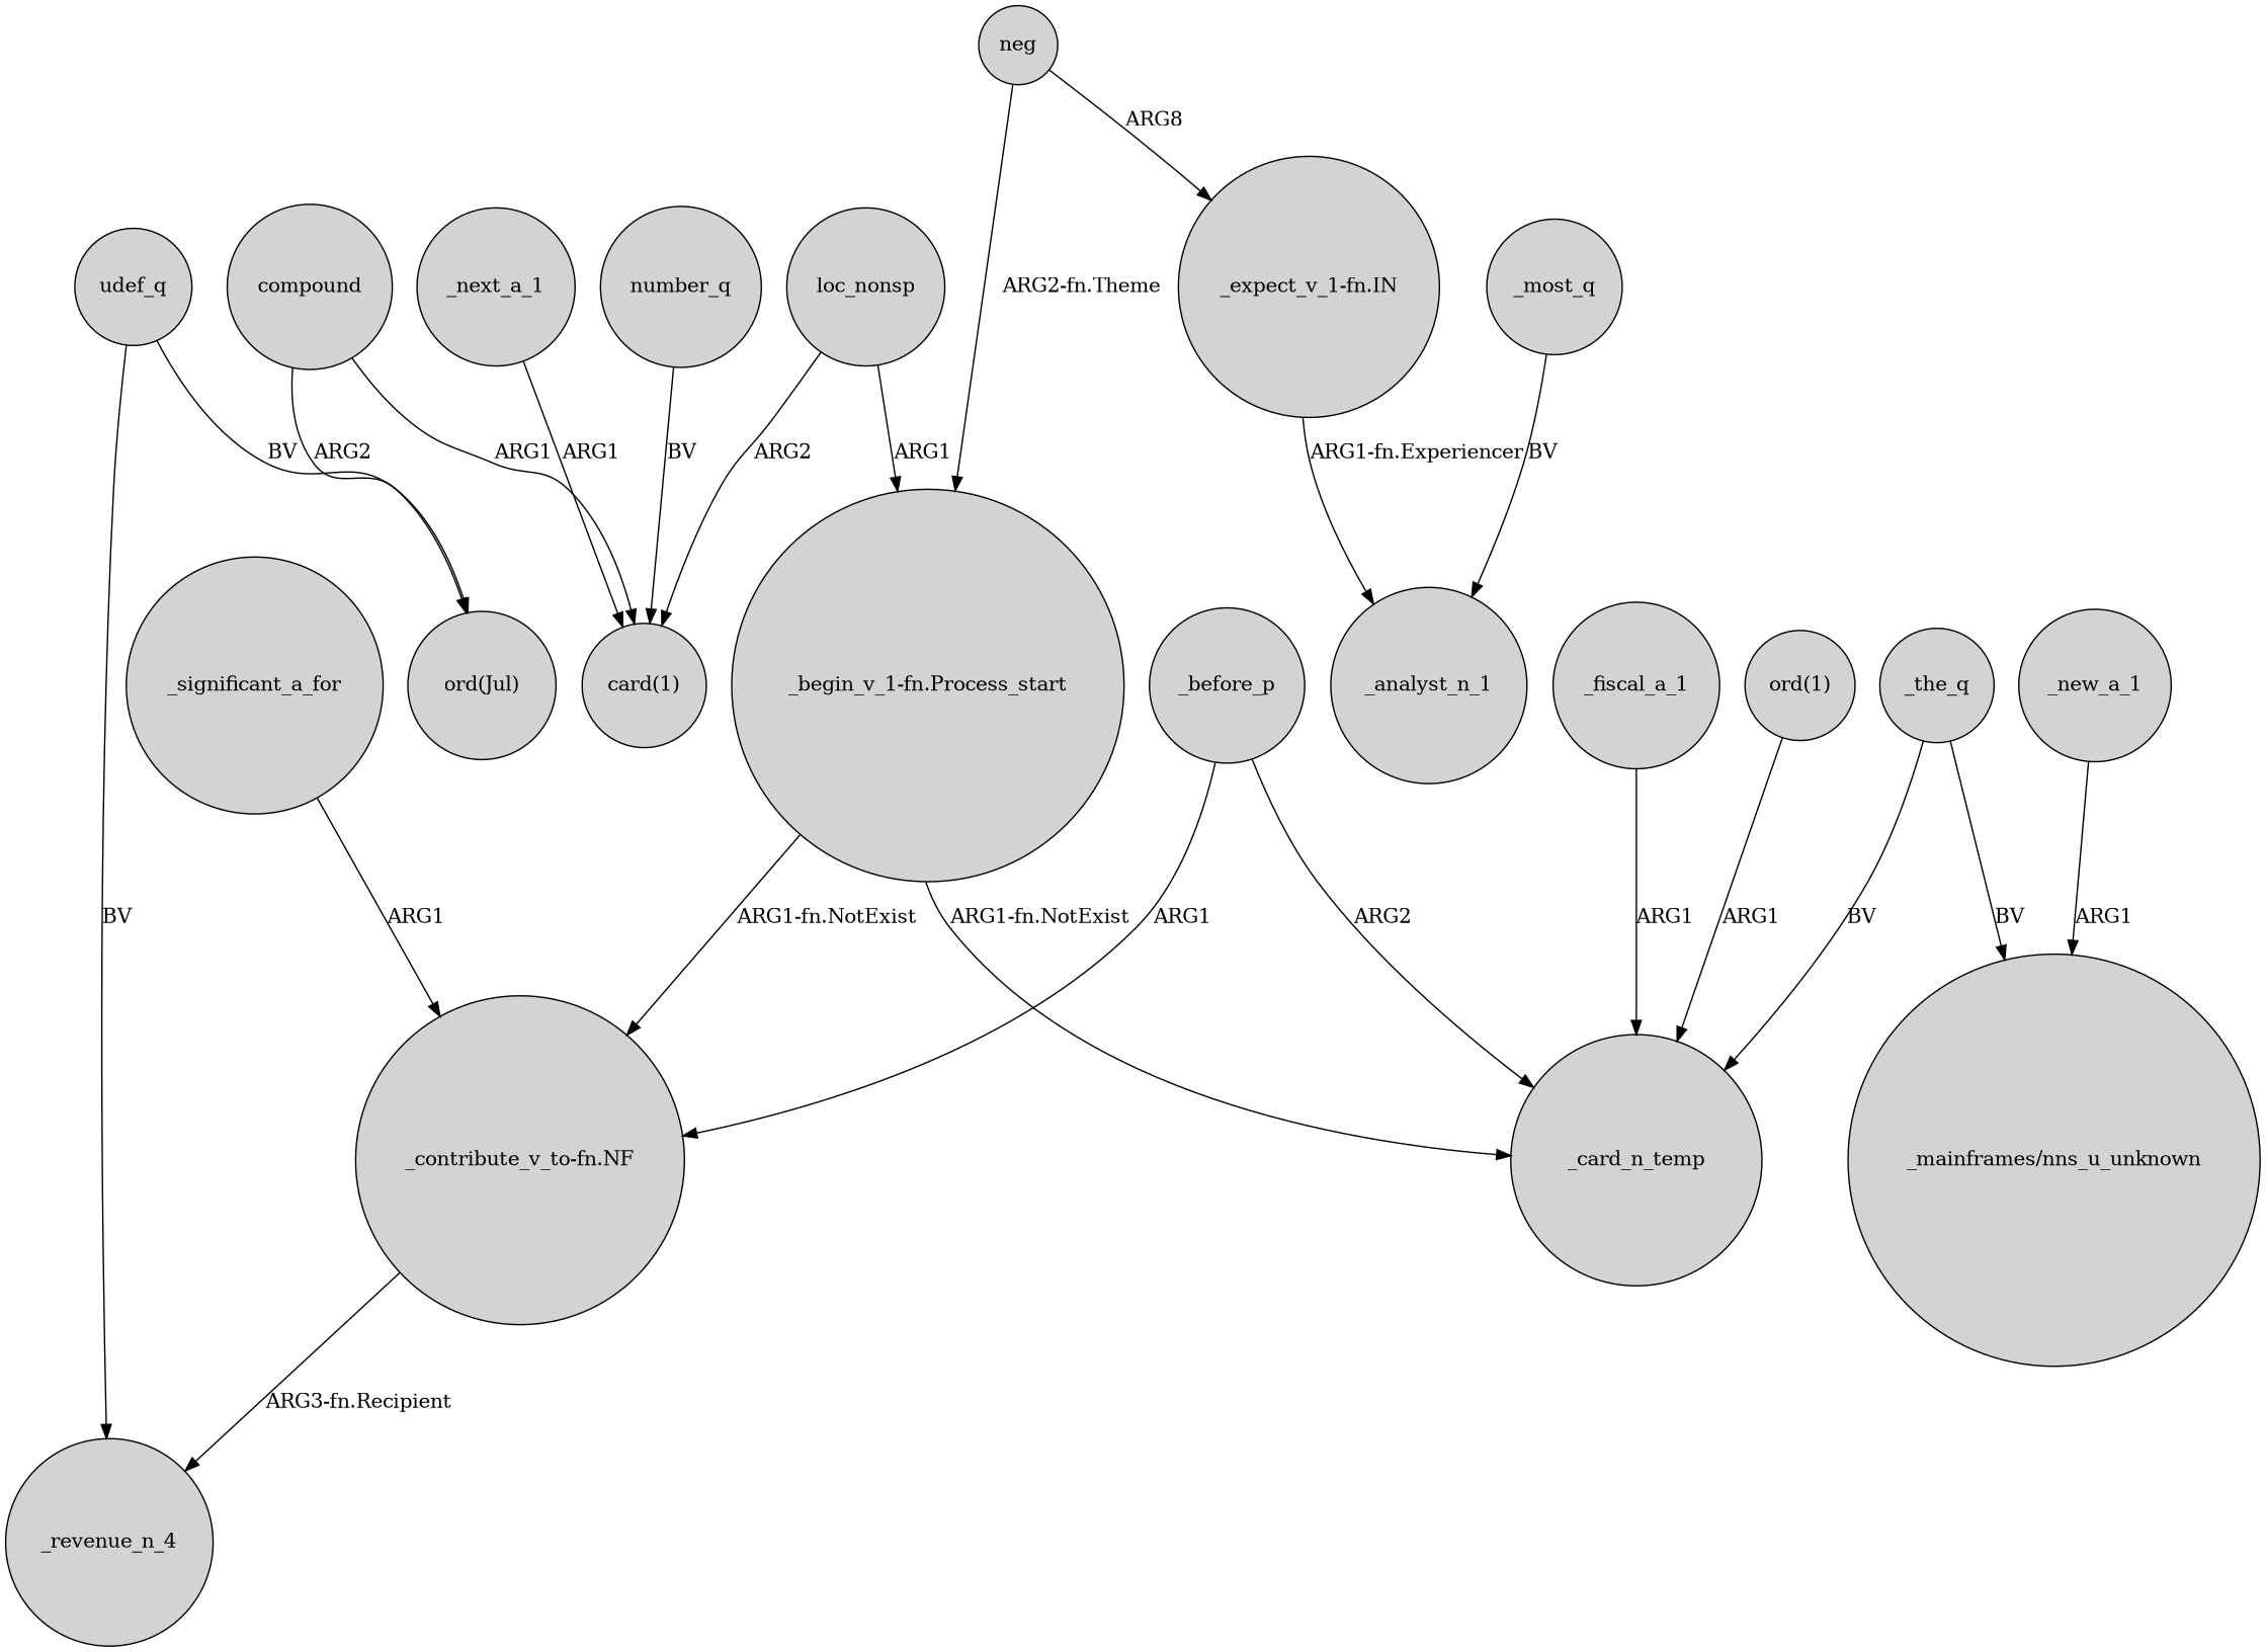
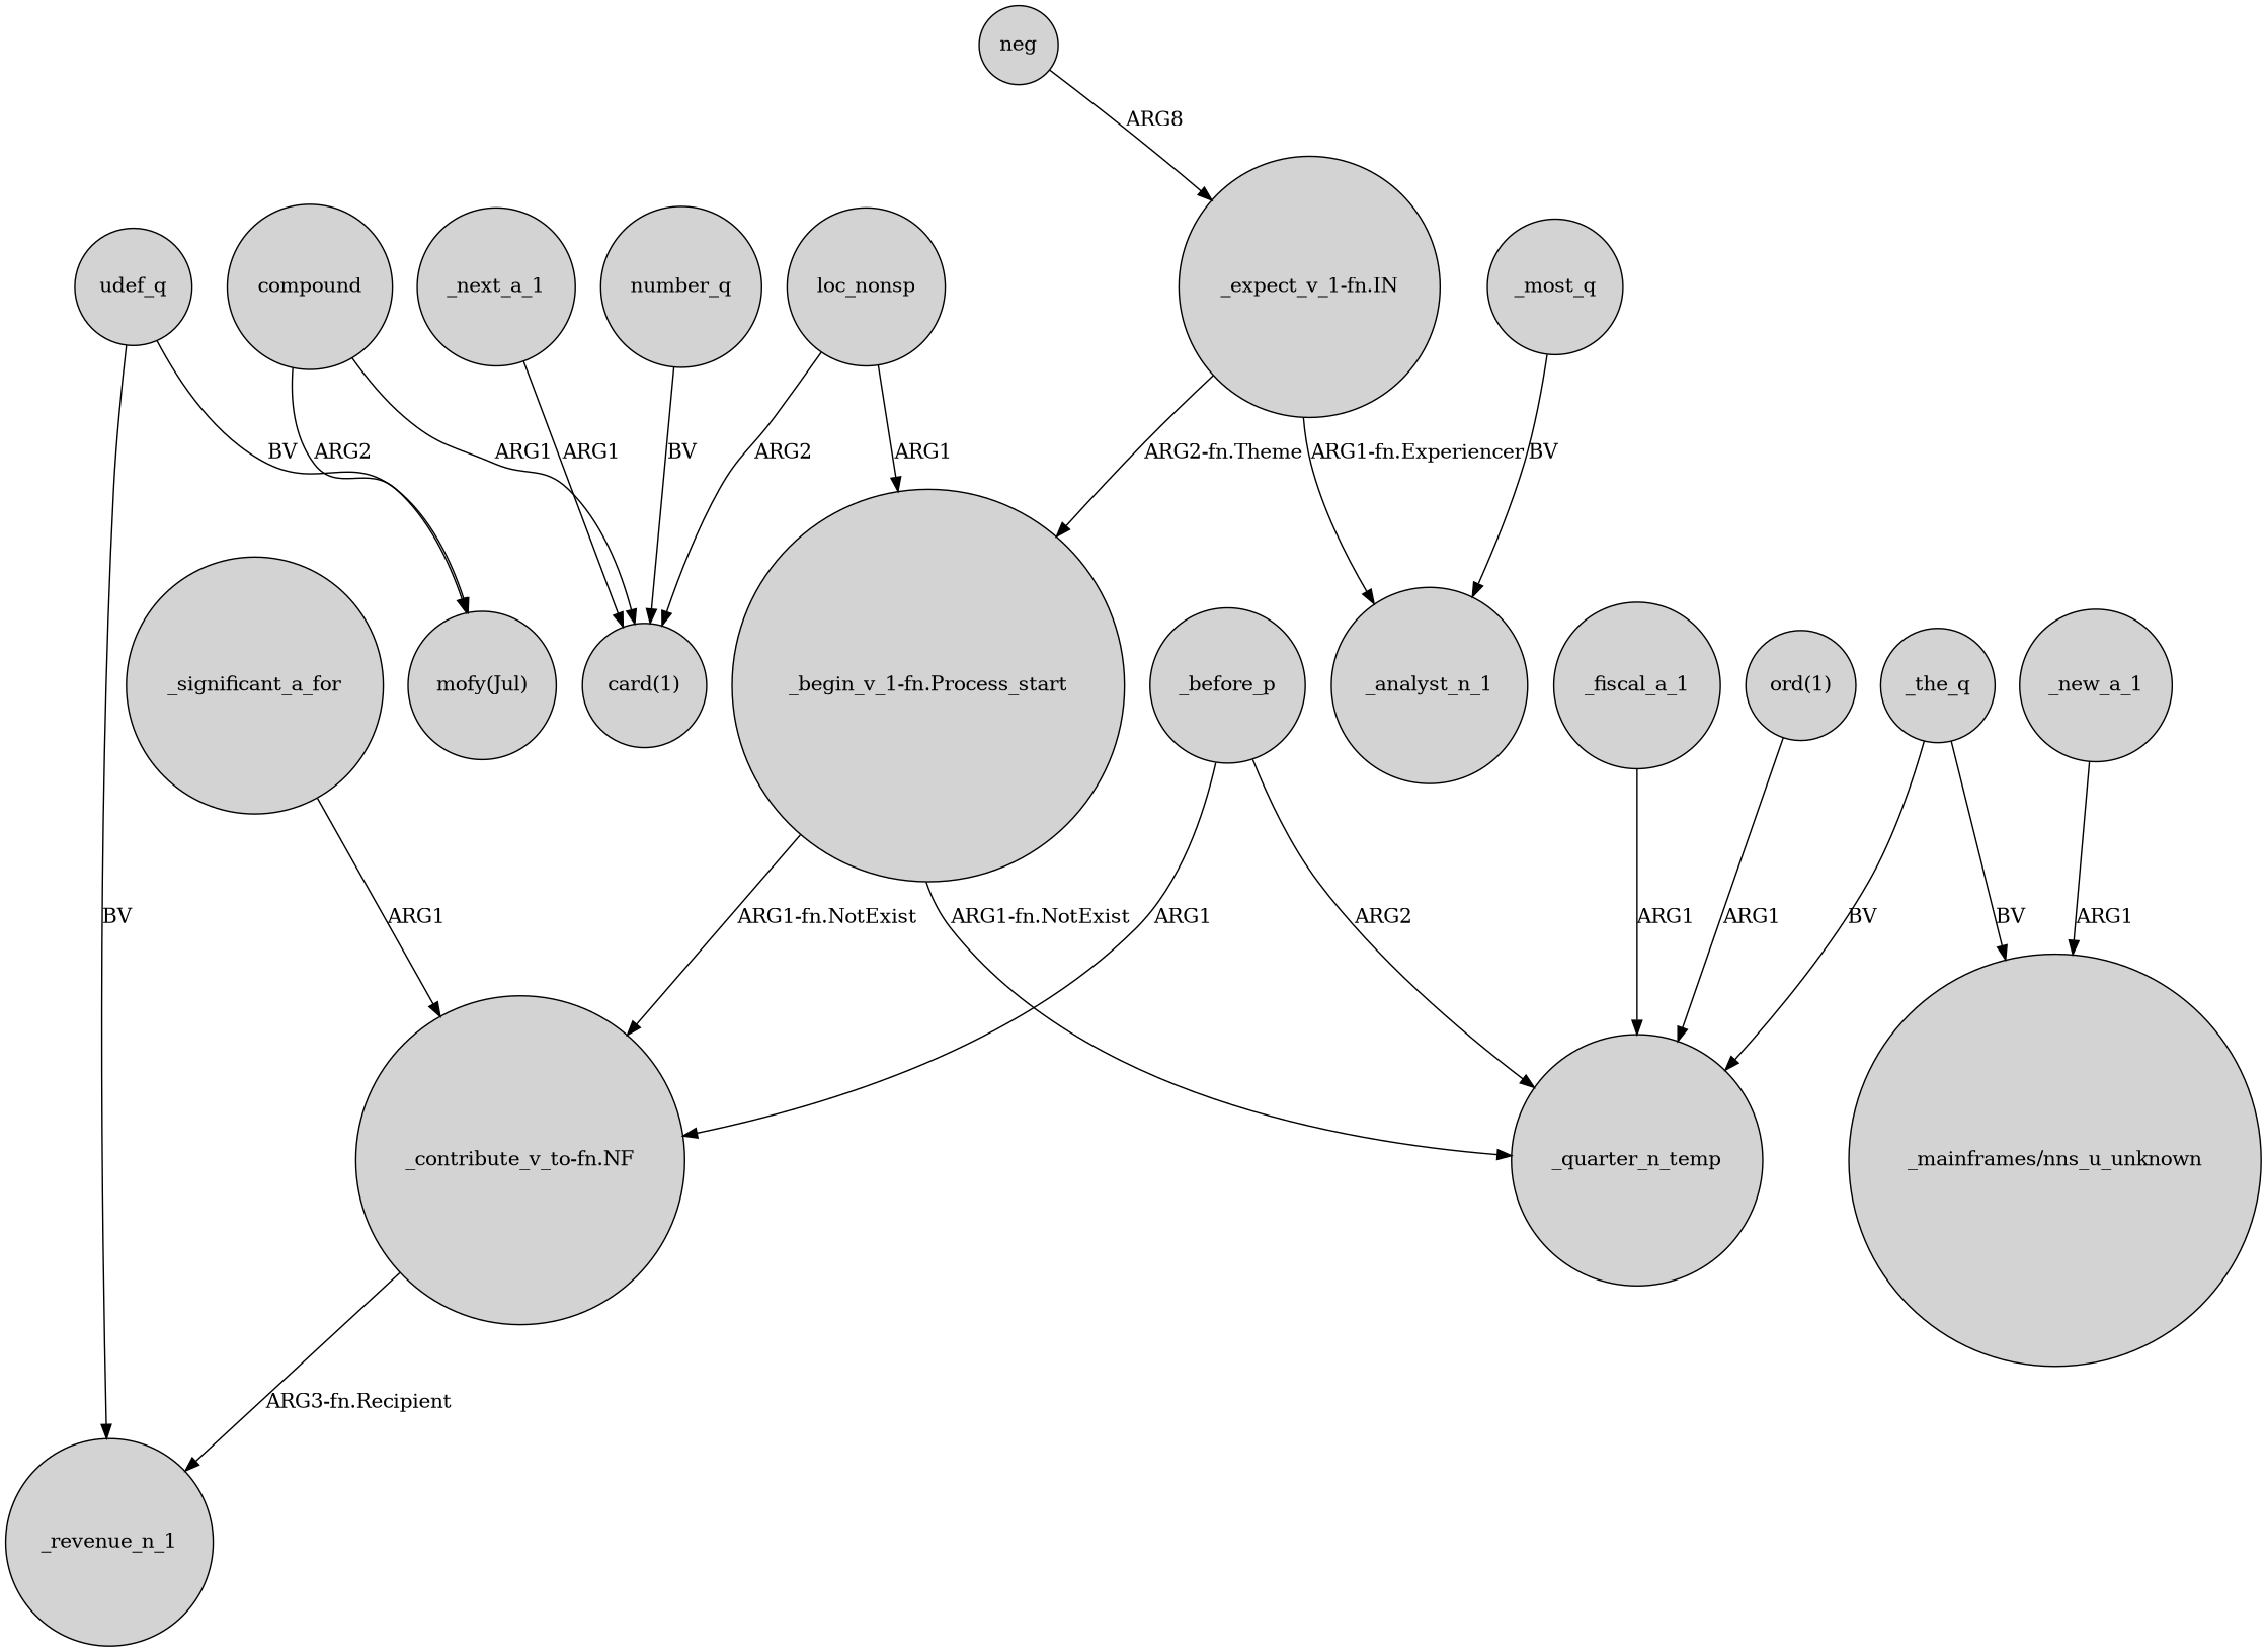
  digraph {
    node [shape=circle style=filled]
    _before_p
-   _quarter_n_temp [label=_card_n_temp]
+   _quarter_n_temp
    "_contribute_v_to-fn.NF"
-   _revenue_n_1 [label=_revenue_n_4]
+   _revenue_n_1
    "_begin_v_1-fn.Process_start"
    loc_nonsp
    "card(1)"
    _new_a_1
    "_mainframes/nns_u_unknown"
    _the_q
    udef_q
-   "mofy(Jul)" [label="ord(Jul)"]
+   "mofy(Jul)"
    compound
    _fiscal_a_1
    _significant_a_for
    "ord(1)"
    number_q
    "_expect_v_1-fn.IN"
    _analyst_n_1
    neg
    _most_q
    _next_a_1
    _before_p -> _quarter_n_temp [label=ARG2]
    _before_p -> "_contribute_v_to-fn.NF" [label=ARG1]
    "_contribute_v_to-fn.NF" -> _revenue_n_1 [label="ARG3-fn.Recipient"]
    "_begin_v_1-fn.Process_start" -> _quarter_n_temp [label="ARG1-fn.NotExist"]
    "_begin_v_1-fn.Process_start" -> "_contribute_v_to-fn.NF" [label="ARG1-fn.NotExist"]
    loc_nonsp -> "_begin_v_1-fn.Process_start" [label=ARG1]
    loc_nonsp -> "card(1)" [label=ARG2]
    _new_a_1 -> "_mainframes/nns_u_unknown" [label=ARG1]
    _the_q -> _quarter_n_temp [label=BV]
    _the_q -> "_mainframes/nns_u_unknown" [label=BV]
    udef_q -> _revenue_n_1 [label=BV]
    udef_q -> "mofy(Jul)" [label=BV]
    compound -> "card(1)" [label=ARG1]
    compound -> "mofy(Jul)" [label=ARG2]
    _fiscal_a_1 -> _quarter_n_temp [label=ARG1]
    _significant_a_for -> "_contribute_v_to-fn.NF" [label=ARG1]
    "ord(1)" -> _quarter_n_temp [label=ARG1]
    number_q -> "card(1)" [label=BV]
-   neg -> "_begin_v_1-fn.Process_start" [label="ARG2-fn.Theme"]
+   "_expect_v_1-fn.IN" -> "_begin_v_1-fn.Process_start" [label="ARG2-fn.Theme"]
    "_expect_v_1-fn.IN" -> _analyst_n_1 [label="ARG1-fn.Experiencer"]
    neg -> "_expect_v_1-fn.IN" [label=ARG8]
    _most_q -> _analyst_n_1 [label=BV]
    _next_a_1 -> "card(1)" [label=ARG1]
  }
